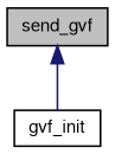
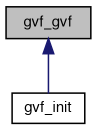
  digraph {
    rankdir=TB
    node [color=black fontname=FreeSans fontsize=10 shape=record style=filled]
-   n1 [fillcolor=grey75 fontcolor=black height=0.2 label=send_gvf width=0.4]
+   n1 [fillcolor=grey75 fontcolor=black height=0.2 label=gvf_gvf width=0.4]
    n2 [fillcolor=white height=0.2 label=gvf_init width=0.4]
    n1 -> n2 [color=midnightblue dir=back fontname=FreeSans fontsize=10 labelfontname=FreeSans labelfontsize=10 style=solid]
  }
